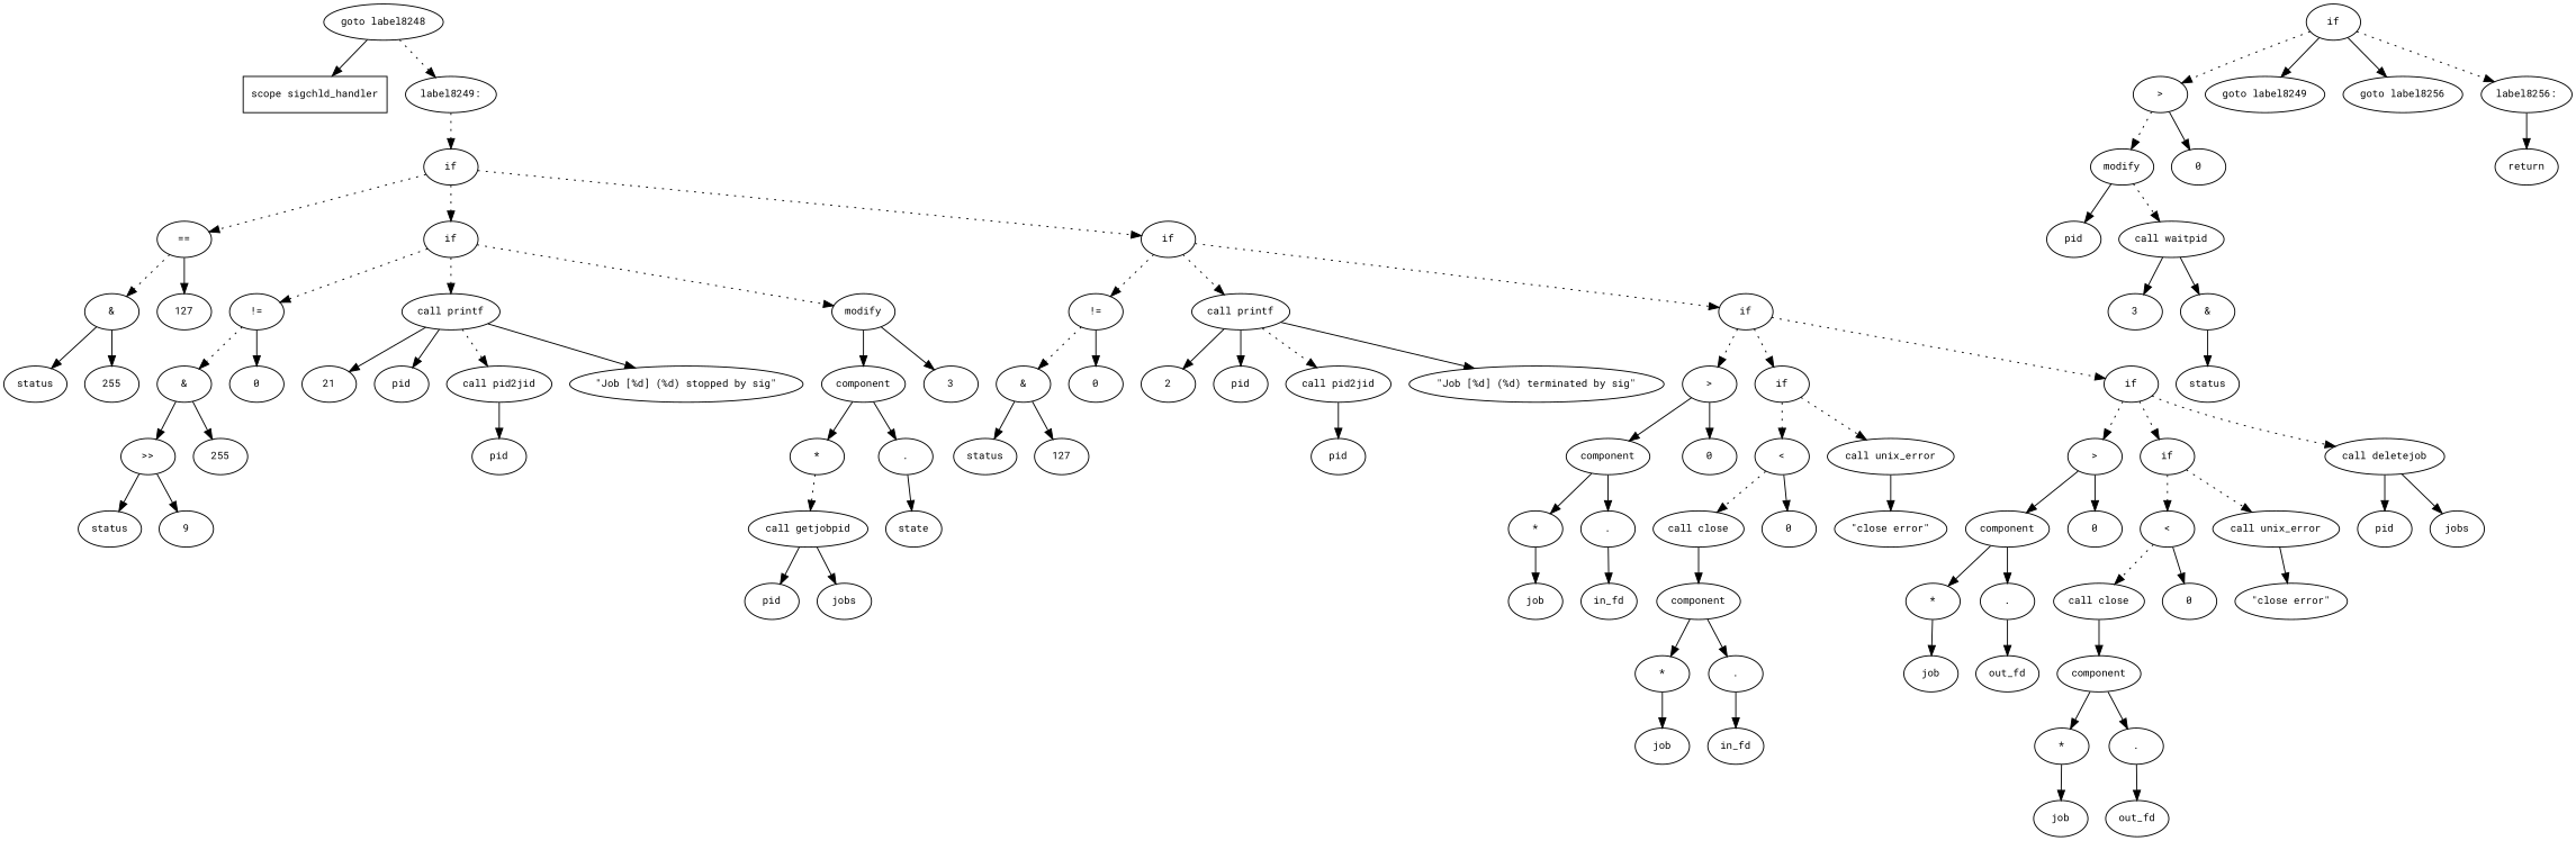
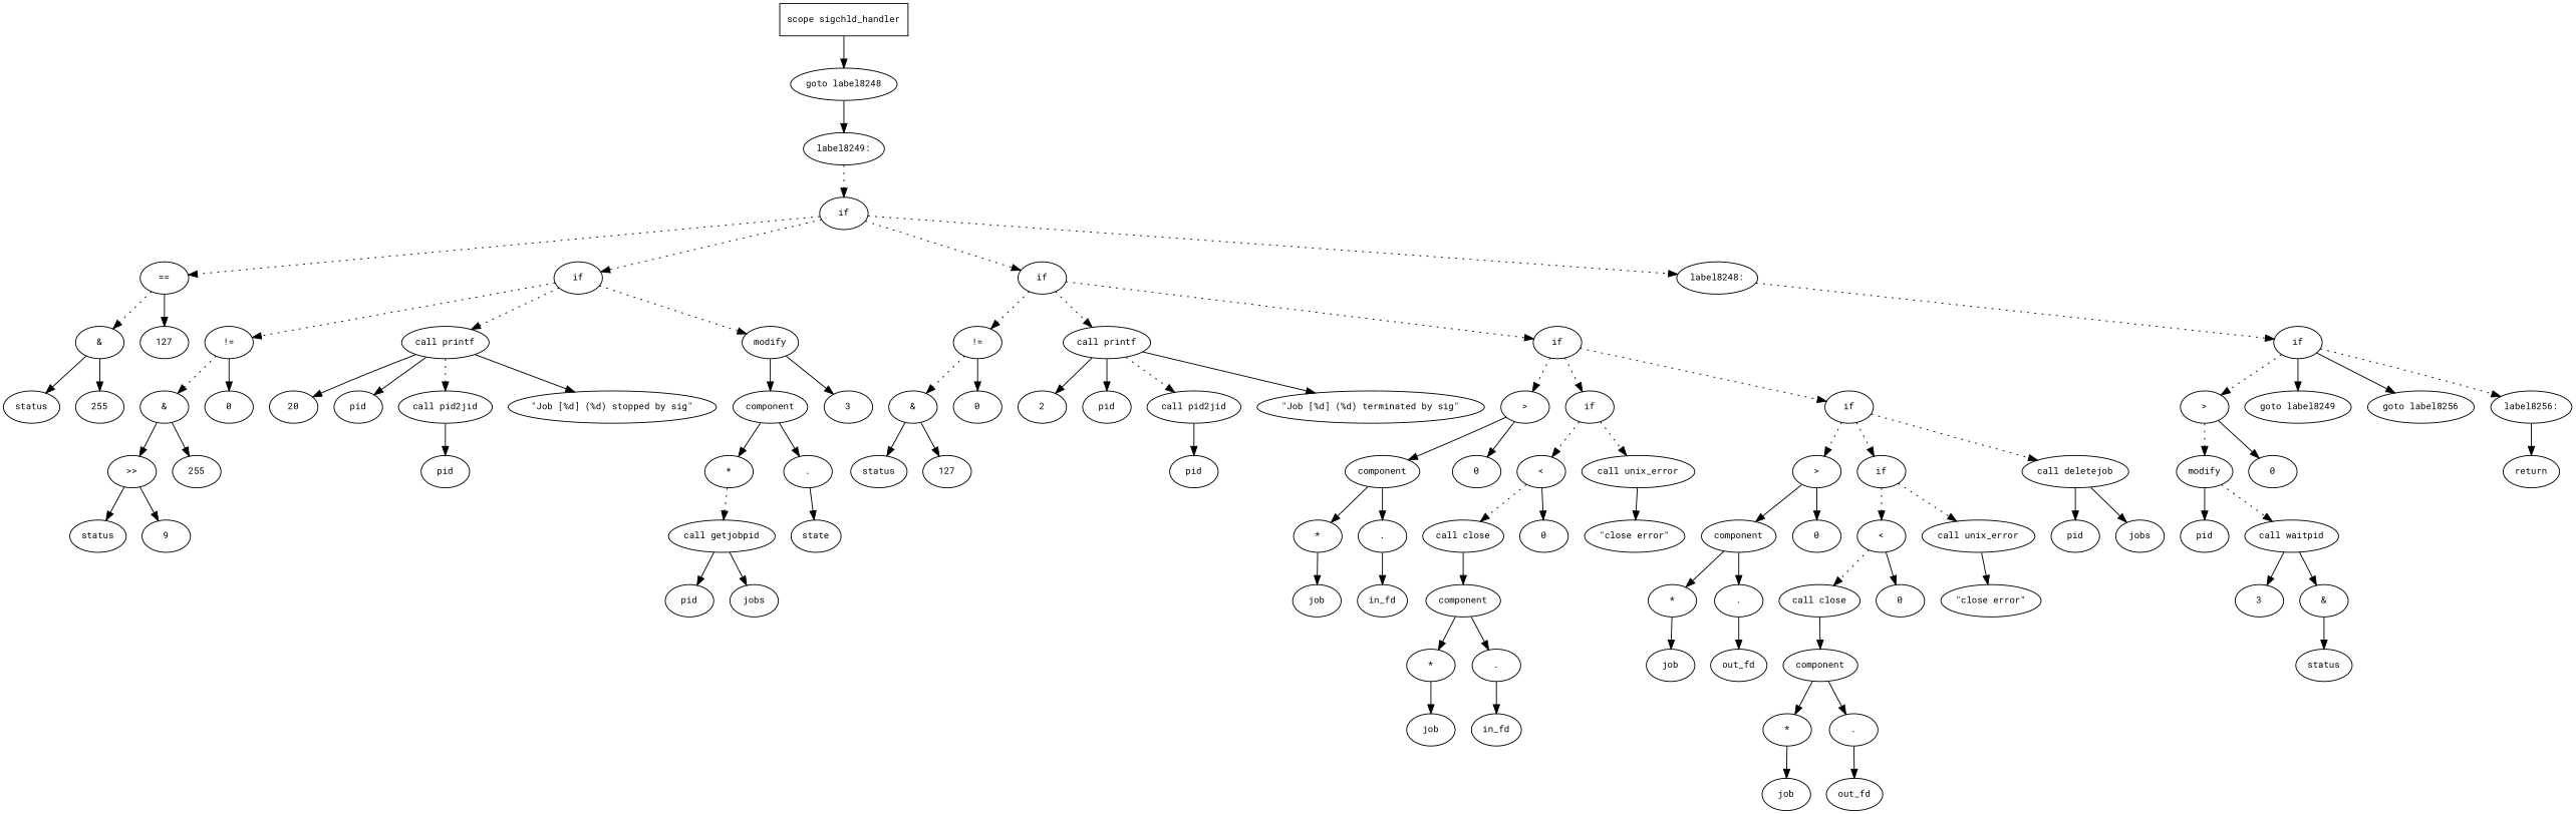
  digraph {
    fontname="Roboto Mono"
    fontsize=10
    node [fontname="Roboto Mono" fontsize=10 shape=ellipse]
    edge [fontname="Roboto Mono" fontsize=10]
    n1 [label="scope sigchld_handler" shape=box]
    n2 [label="goto label8248"]
    n3 [label="label8249:"]
    n4 [label=if]
    n5 [label="=="]
    n6 [label=if]
    n7 [label=if]
+   n8 [label="label8248:"]
    n9 [label="&"]
    n10 [label=127]
    n11 [label="!="]
    n12 [label="call printf"]
    n13 [label=modify]
    n14 [label="!="]
    n15 [label="call printf"]
    n16 [label=if]
    n17 [label=if]
    n18 [label=status]
    n19 [label=255]
    n20 [label="&"]
    n21 [label=0]
-   n22 [label=21]
+   n22 [label=20]
    n23 [label=pid]
    n24 [label="call pid2jid"]
    n25 [label="\"Job [%d] (%d) stopped by sig\""]
    n26 [label=component]
    n27 [label=3]
    n28 [label=">>"]
    n29 [label=255]
    n30 [label=status]
    n31 [label=9]
    n32 [label=pid]
    n33 [label="*"]
    n34 [label="."]
    n35 [label="call getjobpid"]
    n36 [label=state]
    n37 [label=pid]
    n38 [label=jobs]
    n39 [label="&"]
    n40 [label=0]
    n41 [label=2]
    n42 [label=pid]
    n43 [label="call pid2jid"]
    n44 [label="\"Job [%d] (%d) terminated by sig\""]
    n45 [label=">"]
    n46 [label=if]
    n47 [label=if]
    n48 [label=status]
    n49 [label=127]
    n50 [label=pid]
    n51 [label=component]
    n52 [label=0]
    n53 [label="<"]
    n54 [label="call unix_error"]
    n55 [label=">"]
    n56 [label=if]
    n57 [label="call deletejob"]
    n58 [label="*"]
    n59 [label="."]
    n60 [label=job]
    n61 [label=in_fd]
    n62 [label="call close"]
    n63 [label=0]
    n64 [label="\"close error\""]
    n65 [label=component]
    n66 [label="*"]
    n67 [label="."]
    n68 [label=job]
    n69 [label=in_fd]
    n70 [label=component]
    n71 [label=0]
    n72 [label="<"]
    n73 [label="call unix_error"]
    n74 [label=pid]
    n75 [label=jobs]
    n76 [label="*"]
    n77 [label="."]
    n78 [label=job]
    n79 [label=out_fd]
    n80 [label="call close"]
    n81 [label=0]
    n82 [label="\"close error\""]
    n83 [label=component]
    n84 [label="*"]
    n85 [label="."]
    n86 [label=job]
    n87 [label=out_fd]
    n88 [label=">"]
    n89 [label="goto label8249"]
    n90 [label="goto label8256"]
    n91 [label="label8256:"]
    n92 [label=modify]
    n93 [label=0]
    n94 [label=return]
    n95 [label=pid]
    n96 [label="call waitpid"]
    n97 [label=3]
    n98 [label="&"]
    n99 [label=status]
-   n2 -> n1
-   n2 -> n3 [style=dotted]
+   n1 -> n2
+   n2 -> n3 [style=solid]
    n3 -> n4 [style=dotted]
    n4 -> n5 [style=dotted]
    n4 -> n6 [style=dotted]
    n4 -> n7 [style=dotted]
+   n4 -> n8 [style=dotted]
    n5 -> n9 [style=dotted]
    n5 -> n10
    n6 -> n11 [style=dotted]
    n6 -> n12 [style=dotted]
    n6 -> n13 [style=dotted]
    n7 -> n14 [style=dotted]
    n7 -> n15 [style=dotted]
    n7 -> n16 [style=dotted]
+   n8 -> n17 [style=dotted]
    n9 -> n18
    n9 -> n19
    n11 -> n20 [style=dotted]
    n11 -> n21
    n12 -> n22
    n12 -> n23
    n12 -> n24 [style=dotted]
    n12 -> n25
    n13 -> n26
    n13 -> n27
    n14 -> n39 [style=dotted]
    n14 -> n40
    n15 -> n41
    n15 -> n42
    n15 -> n43 [style=dotted]
    n15 -> n44
    n16 -> n45 [style=dotted]
    n16 -> n46 [style=dotted]
    n16 -> n47 [style=dotted]
    n17 -> n88 [style=dotted]
    n17 -> n89
    n17 -> n90
    n17 -> n91 [style=dotted]
    n20 -> n28
    n20 -> n29
    n24 -> n32
    n26 -> n33
    n26 -> n34
    n28 -> n30
    n28 -> n31
    n33 -> n35 [style=dotted]
    n34 -> n36
    n35 -> n37
    n35 -> n38
    n39 -> n48
    n39 -> n49
    n43 -> n50
    n45 -> n51
    n45 -> n52
    n46 -> n53 [style=dotted]
    n46 -> n54 [style=dotted]
    n47 -> n55 [style=dotted]
    n47 -> n56 [style=dotted]
    n47 -> n57 [style=dotted]
    n51 -> n58
    n51 -> n59
    n53 -> n62 [style=dotted]
    n53 -> n63
    n54 -> n64
    n55 -> n70
    n55 -> n71
    n56 -> n72 [style=dotted]
    n56 -> n73 [style=dotted]
    n57 -> n74
    n57 -> n75
    n58 -> n60
    n59 -> n61
    n62 -> n65
    n65 -> n66
    n65 -> n67
    n66 -> n68
    n67 -> n69
    n70 -> n76
    n70 -> n77
    n72 -> n80 [style=dotted]
    n72 -> n81
    n73 -> n82
    n76 -> n78
    n77 -> n79
    n80 -> n83
    n83 -> n84
    n83 -> n85
    n84 -> n86
    n85 -> n87
    n88 -> n92 [style=dotted]
    n88 -> n93
    n91 -> n94 [style=solid]
    n92 -> n95
    n92 -> n96 [style=dotted]
    n96 -> n97
    n96 -> n98
    n98 -> n99
  }
